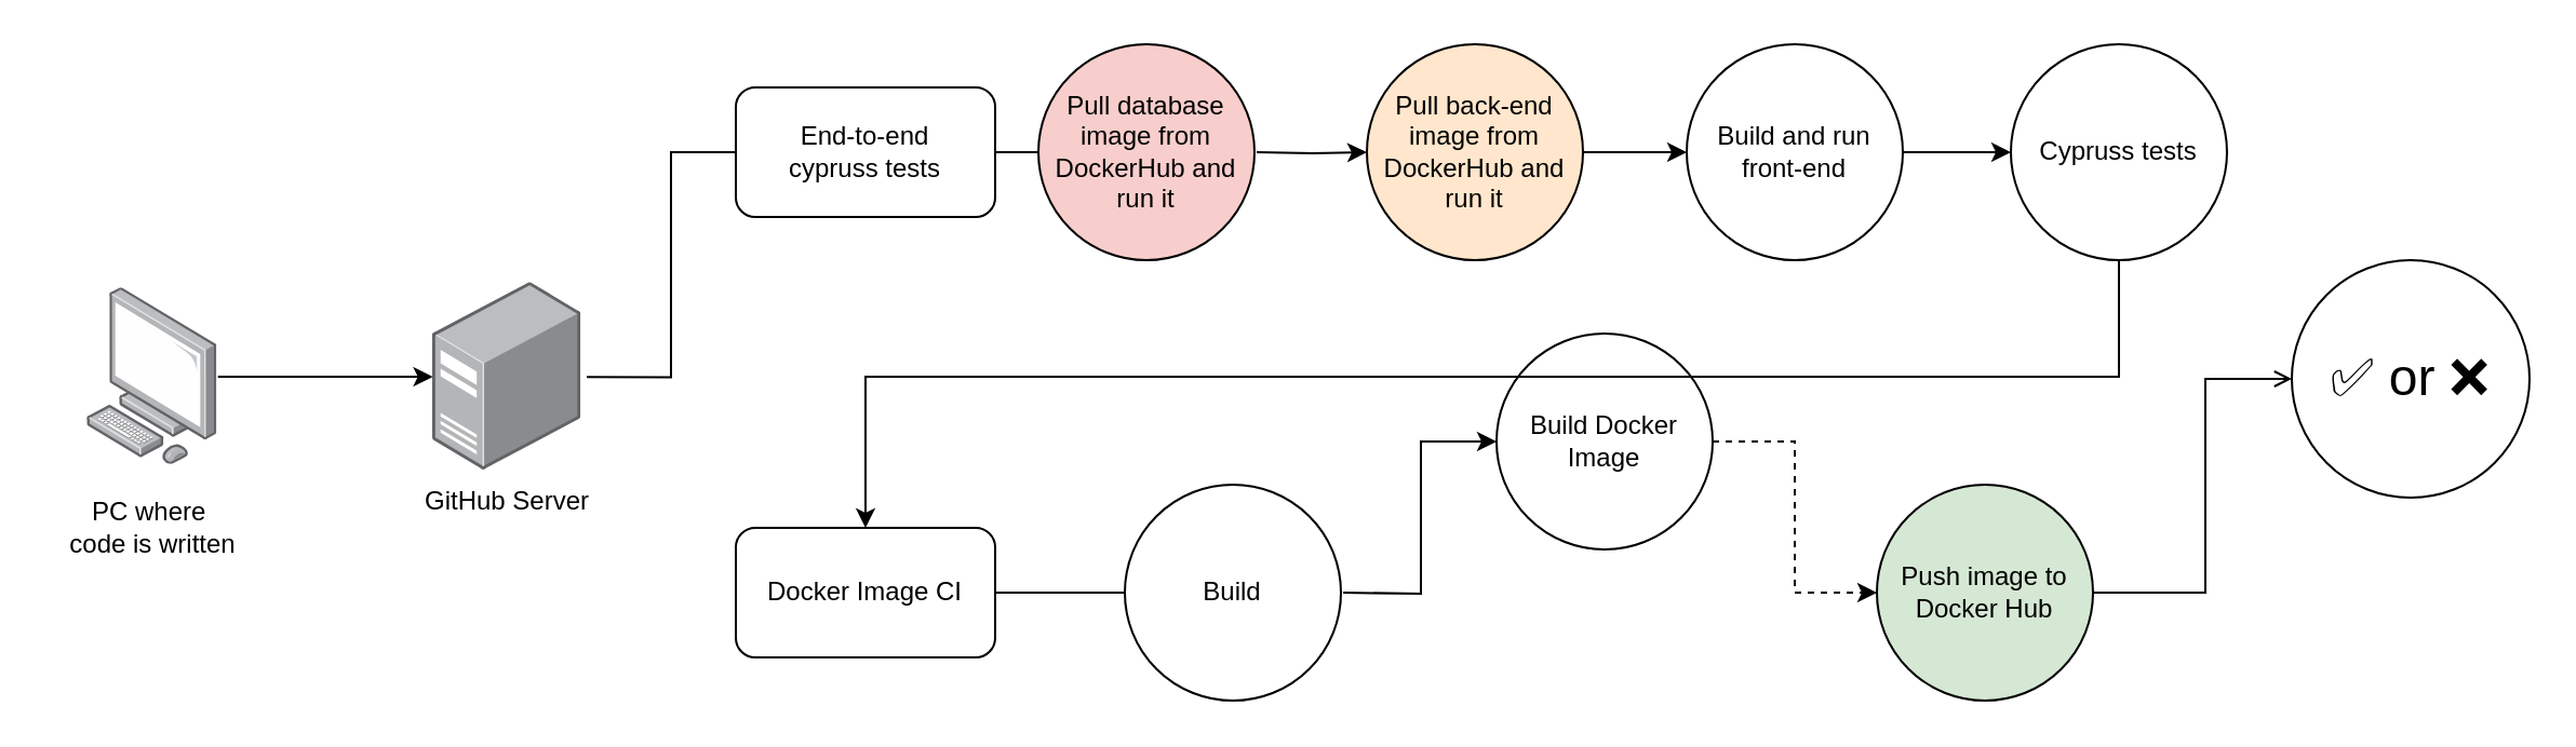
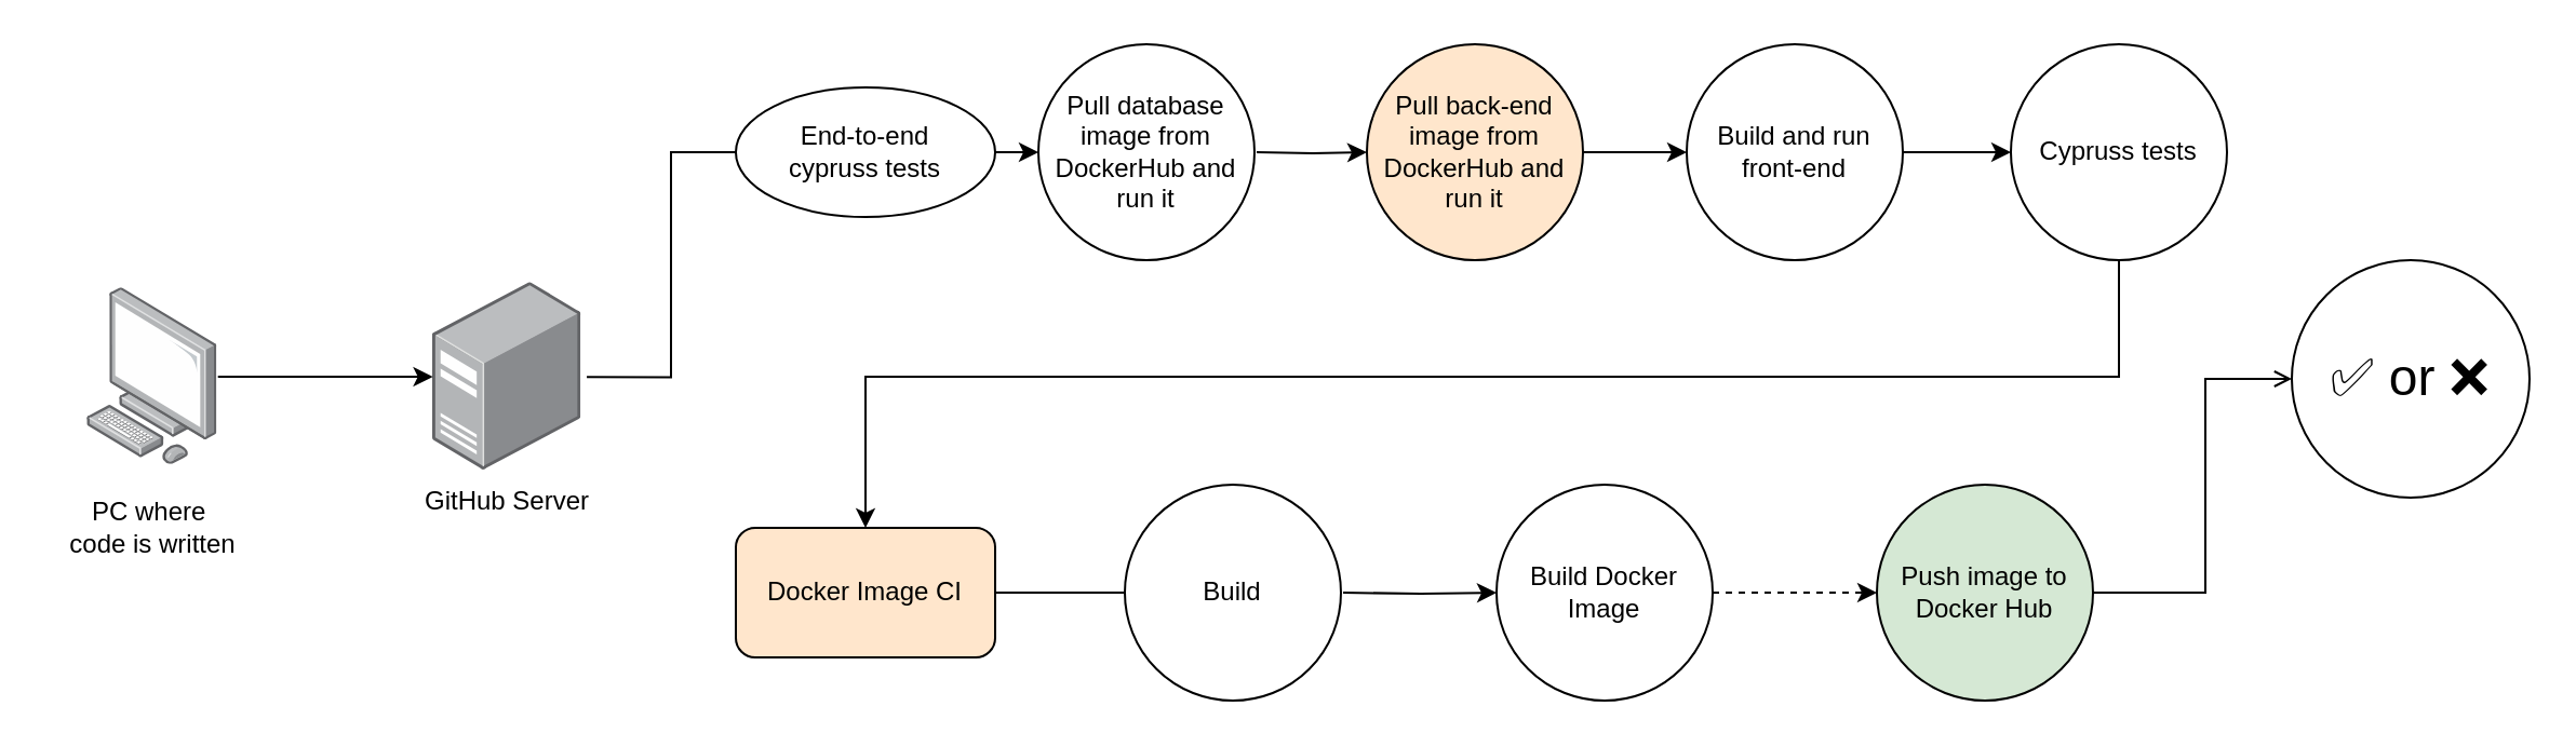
  <mxCell id="0" />
  <mxCell id="1" parent="0" />
- <mxCell id="2" value="&lt;div&gt;Pull database image from DockerHub and run it&lt;/div&gt;" style="ellipse;whiteSpace=wrap;html=1;aspect=fixed;fillColor=#f8cecc;" parent="1" vertex="1"><mxGeometry x="480" y="20" width="100" height="100" as="geometry" /></mxCell>
- <mxCell id="3" value="End-to-end&lt;div&gt;cypruss tests&lt;/div&gt;" style="rounded=1;whiteSpace=wrap;html=1;" parent="1" vertex="1"><mxGeometry x="340" y="40" width="120" height="60" as="geometry" /></mxCell>
- <mxCell id="4" value="" style="endArrow=none;html=1;rounded=0;exitX=1;exitY=0.5;exitDx=0;exitDy=0;entryX=0;entryY=0.5;entryDx=0;entryDy=0;" parent="1" source="3" target="2" edge="1"><mxGeometry width="50" height="50" relative="1" as="geometry"><mxPoint x="663" y="58.5" as="sourcePoint" /><mxPoint x="583" y="-76.5" as="targetPoint" /></mxGeometry></mxCell>
+ <mxCell id="2" value="&lt;div&gt;Pull database image from DockerHub and run it&lt;/div&gt;" style="ellipse;whiteSpace=wrap;html=1;aspect=fixed;" parent="1" vertex="1"><mxGeometry x="480" y="20" width="100" height="100" as="geometry" /></mxCell>
+ <mxCell id="3" value="End-to-end&lt;div&gt;cypruss tests&lt;/div&gt;" style="ellipse;whiteSpace=wrap;html=1;" parent="1" vertex="1"><mxGeometry x="340" y="40" width="120" height="60" as="geometry" /></mxCell>
+ <mxCell id="4" value="" style="endArrow=classic;html=1;rounded=0;exitX=1;exitY=0.5;exitDx=0;exitDy=0;entryX=0;entryY=0.5;entryDx=0;entryDy=0;" parent="1" source="3" target="2" edge="1"><mxGeometry width="50" height="50" relative="1" as="geometry"><mxPoint x="663" y="58.5" as="sourcePoint" /><mxPoint x="583" y="-76.5" as="targetPoint" /></mxGeometry></mxCell>
  <mxCell id="5" value="&lt;font style=&quot;font-size: 24px;&quot;&gt;✅ or ❌&lt;/font&gt;" style="ellipse;whiteSpace=wrap;html=1;aspect=fixed;" parent="1" vertex="1"><mxGeometry x="1060" y="120" width="110" height="110" as="geometry" /></mxCell>
  <mxCell id="6" value="" style="image;points=[];aspect=fixed;html=1;align=center;shadow=0;dashed=0;image=img/lib/allied_telesis/computer_and_terminals/Personal_Computer.svg;" parent="1" vertex="1"><mxGeometry x="40" y="133.1" width="60.36" height="81.8" as="geometry" /></mxCell>
  <mxCell id="7" value="GitHub Server" style="image;points=[];aspect=fixed;html=1;align=center;shadow=0;dashed=0;image=img/lib/allied_telesis/computer_and_terminals/Server_Desktop.svg;" parent="1" vertex="1"><mxGeometry x="200" y="130.5" width="68.63" height="87" as="geometry" /></mxCell>
  <mxCell id="8" style="edgeStyle=orthogonalEdgeStyle;rounded=0;orthogonalLoop=1;jettySize=auto;html=1;entryX=-0.003;entryY=0.5;entryDx=0;entryDy=0;entryPerimeter=0;" parent="1" source="6" target="7" edge="1"><mxGeometry relative="1" as="geometry" /></mxCell>
  <mxCell id="9" value="" style="endArrow=none;html=1;rounded=0;exitX=1.035;exitY=0.502;exitDx=0;exitDy=0;exitPerimeter=0;edgeStyle=orthogonalEdgeStyle;entryX=0;entryY=0.5;entryDx=0;entryDy=0;" parent="1" source="7" target="3" edge="1"><mxGeometry width="50" height="50" relative="1" as="geometry"><mxPoint x="460" y="244" as="sourcePoint" /><mxPoint x="271" y="14" as="targetPoint" /><Array as="points"><mxPoint x="310" y="174" /><mxPoint x="310" y="70" /></Array></mxGeometry></mxCell>
  <mxCell id="10" value="PC where&amp;nbsp;&lt;div&gt;code is written&lt;/div&gt;" style="text;html=1;align=center;verticalAlign=middle;resizable=0;points=[];autosize=1;strokeColor=none;fillColor=none;" parent="1" vertex="1"><mxGeometry x="20.18" y="224" width="100" height="40" as="geometry" /></mxCell>
  <mxCell id="11" value="" style="edgeStyle=orthogonalEdgeStyle;rounded=0;orthogonalLoop=1;jettySize=auto;html=1;entryX=0;entryY=0.5;entryDx=0;entryDy=0;" parent="1" target="12" edge="1"><mxGeometry relative="1" as="geometry"><mxPoint x="581" y="70" as="sourcePoint" /><mxPoint x="1023" y="160" as="targetPoint" /></mxGeometry></mxCell>
  <mxCell id="12" value="Pull back-end image from DockerHub and run it" style="ellipse;whiteSpace=wrap;html=1;aspect=fixed;fillColor=#ffe6cc;" parent="1" vertex="1"><mxGeometry x="632" y="20" width="100" height="100" as="geometry" /></mxCell>
  <mxCell id="13" value="" style="edgeStyle=orthogonalEdgeStyle;rounded=0;orthogonalLoop=1;jettySize=auto;html=1;entryX=0;entryY=0.5;entryDx=0;entryDy=0;" parent="1" source="12" target="15" edge="1"><mxGeometry relative="1" as="geometry"><mxPoint x="748" y="70" as="sourcePoint" /><mxPoint x="1023" y="160" as="targetPoint" /></mxGeometry></mxCell>
  <mxCell id="14" style="edgeStyle=orthogonalEdgeStyle;rounded=0;orthogonalLoop=1;jettySize=auto;html=1;entryX=0;entryY=0.5;entryDx=0;entryDy=0;" edge="1" parent="1" source="15" target="25"><mxGeometry relative="1" as="geometry"><Array as="points"><mxPoint x="910" y="70" /><mxPoint x="910" y="70" /></Array></mxGeometry></mxCell>
  <mxCell id="15" value="Build and run front-end" style="ellipse;whiteSpace=wrap;html=1;aspect=fixed;" parent="1" vertex="1"><mxGeometry x="780" y="20" width="100" height="100" as="geometry" /></mxCell>
  <mxCell id="16" value="Build" style="ellipse;whiteSpace=wrap;html=1;aspect=fixed;" vertex="1" parent="1"><mxGeometry x="520" y="224" width="100" height="100" as="geometry" /></mxCell>
- <mxCell id="17" value="Docker Image CI" style="rounded=1;whiteSpace=wrap;html=1;" vertex="1" parent="1"><mxGeometry x="340" y="244" width="120" height="60" as="geometry" /></mxCell>
+ <mxCell id="17" value="Docker Image CI" style="rounded=1;whiteSpace=wrap;html=1;fillColor=#ffe6cc;" vertex="1" parent="1"><mxGeometry x="340" y="244" width="120" height="60" as="geometry" /></mxCell>
  <mxCell id="18" value="" style="endArrow=none;html=1;rounded=0;exitX=1;exitY=0.5;exitDx=0;exitDy=0;entryX=0;entryY=0.5;entryDx=0;entryDy=0;" edge="1" parent="1" source="17" target="16"><mxGeometry width="50" height="50" relative="1" as="geometry"><mxPoint x="663" y="262.5" as="sourcePoint" /><mxPoint x="583" y="127.5" as="targetPoint" /></mxGeometry></mxCell>
  <mxCell id="19" value="" style="edgeStyle=orthogonalEdgeStyle;rounded=0;orthogonalLoop=1;jettySize=auto;html=1;entryX=0;entryY=0.5;entryDx=0;entryDy=0;" edge="1" parent="1" target="20"><mxGeometry relative="1" as="geometry"><mxPoint x="621" y="274" as="sourcePoint" /><mxPoint x="1063" y="364" as="targetPoint" /></mxGeometry></mxCell>
- <mxCell id="20" value="Build Docker&lt;div&gt;Image&lt;/div&gt;" style="ellipse;whiteSpace=wrap;html=1;aspect=fixed;" vertex="1" parent="1"><mxGeometry x="692" y="154" width="100" height="100" as="geometry" /></mxCell>
+ <mxCell id="20" value="Build Docker&lt;div&gt;Image&lt;/div&gt;" style="ellipse;whiteSpace=wrap;html=1;aspect=fixed;" vertex="1" parent="1"><mxGeometry x="692" y="224" width="100" height="100" as="geometry" /></mxCell>
  <mxCell id="21" value="" style="edgeStyle=orthogonalEdgeStyle;rounded=0;orthogonalLoop=1;jettySize=auto;html=1;entryX=0;entryY=0.5;entryDx=0;entryDy=0;dashed=1;" edge="1" parent="1" source="20" target="23"><mxGeometry relative="1" as="geometry"><mxPoint x="788" y="274" as="sourcePoint" /><mxPoint x="1063" y="364" as="targetPoint" /></mxGeometry></mxCell>
  <mxCell id="22" style="edgeStyle=orthogonalEdgeStyle;rounded=0;orthogonalLoop=1;jettySize=auto;html=1;entryX=0;entryY=0.5;entryDx=0;entryDy=0;endArrow=open;" edge="1" parent="1" source="23" target="5"><mxGeometry relative="1" as="geometry"><Array as="points"><mxPoint x="1020" y="274" /><mxPoint x="1020" y="175" /></Array></mxGeometry></mxCell>
  <mxCell id="23" value="Push image to Docker Hub" style="ellipse;whiteSpace=wrap;html=1;aspect=fixed;fillColor=#d5e8d4;" vertex="1" parent="1"><mxGeometry x="868" y="224" width="100" height="100" as="geometry" /></mxCell>
  <mxCell id="24" style="edgeStyle=orthogonalEdgeStyle;rounded=0;orthogonalLoop=1;jettySize=auto;html=1;entryX=0.5;entryY=0;entryDx=0;entryDy=0;" edge="1" parent="1" source="25" target="17"><mxGeometry relative="1" as="geometry"><Array as="points"><mxPoint x="980" y="174" /><mxPoint x="400" y="174" /></Array></mxGeometry></mxCell>
  <mxCell id="25" value="Cypruss tests" style="ellipse;whiteSpace=wrap;html=1;aspect=fixed;" vertex="1" parent="1"><mxGeometry x="930" y="20" width="100" height="100" as="geometry" /></mxCell>
